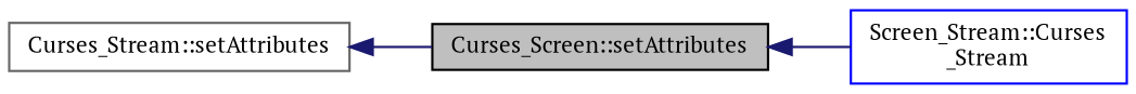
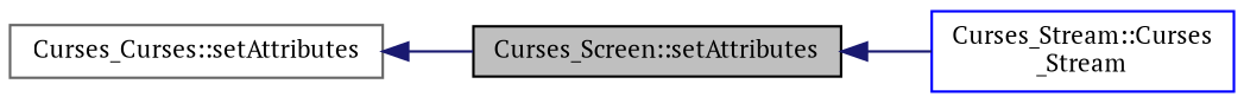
  digraph {
    fontname="PT Serif"
    rankdir=LR
    node [fontname="PT Serif" fontsize=10 shape=record]
    edge [color=midnightblue dir=back fontname="PT Serif" fontsize=10 labelfontname=FreeSans labelfontsize=10 style=solid]
    n1 [color=black fillcolor=grey75 fontcolor=black height=0.2 label="Curses_Screen::setAttributes" style=filled width=0.4]
-   n2 [color=blue height=0.2 label="Screen_Stream::Curses\l_Stream" width=0.4]
-   n3 [color=gray40 height=0.2 label="Curses_Stream::setAttributes" width=0.4]
+   n2 [color=blue height=0.2 label="Curses_Stream::Curses\l_Stream" width=0.4]
+   n3 [color=gray40 height=0.2 label="Curses_Curses::setAttributes" width=0.4]
    n1 -> n2
    n3 -> n1
  }
